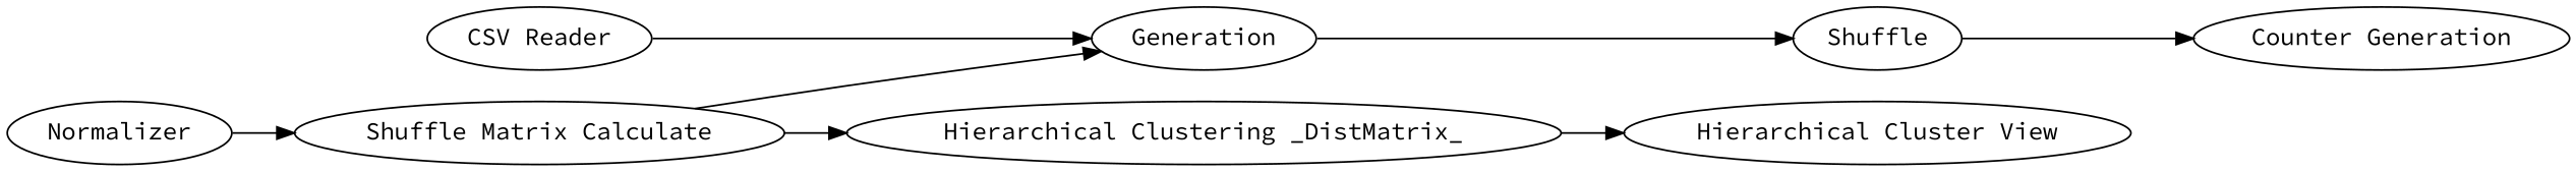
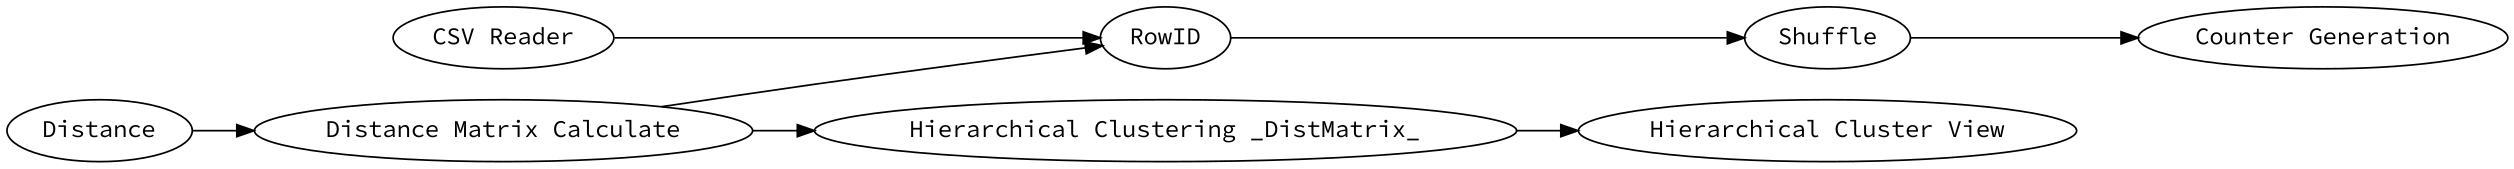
  digraph {
    fontname="Source Code Pro"
    rankdir=LR
    node [fontname="Source Code Pro"]
    edge [fontname="Source Code Pro"]
    n1 [label="CSV Reader"]
-   n2 [label=Generation]
+   n2 [label=RowID]
    n3 [label=Shuffle]
    n4 [label="Counter Generation"]
-   n5 [label=Normalizer]
-   n6 [label="Shuffle Matrix Calculate"]
+   n5 [label=Distance]
+   n6 [label="Distance Matrix Calculate"]
    n7 [label="Hierarchical Clustering _DistMatrix_"]
    n8 [label="Hierarchical Cluster View"]
    n1 -> n2
    n2 -> n3
    n3 -> n4
    n5 -> n6
    n6 -> n2
    n6 -> n7
    n7 -> n8
  }
